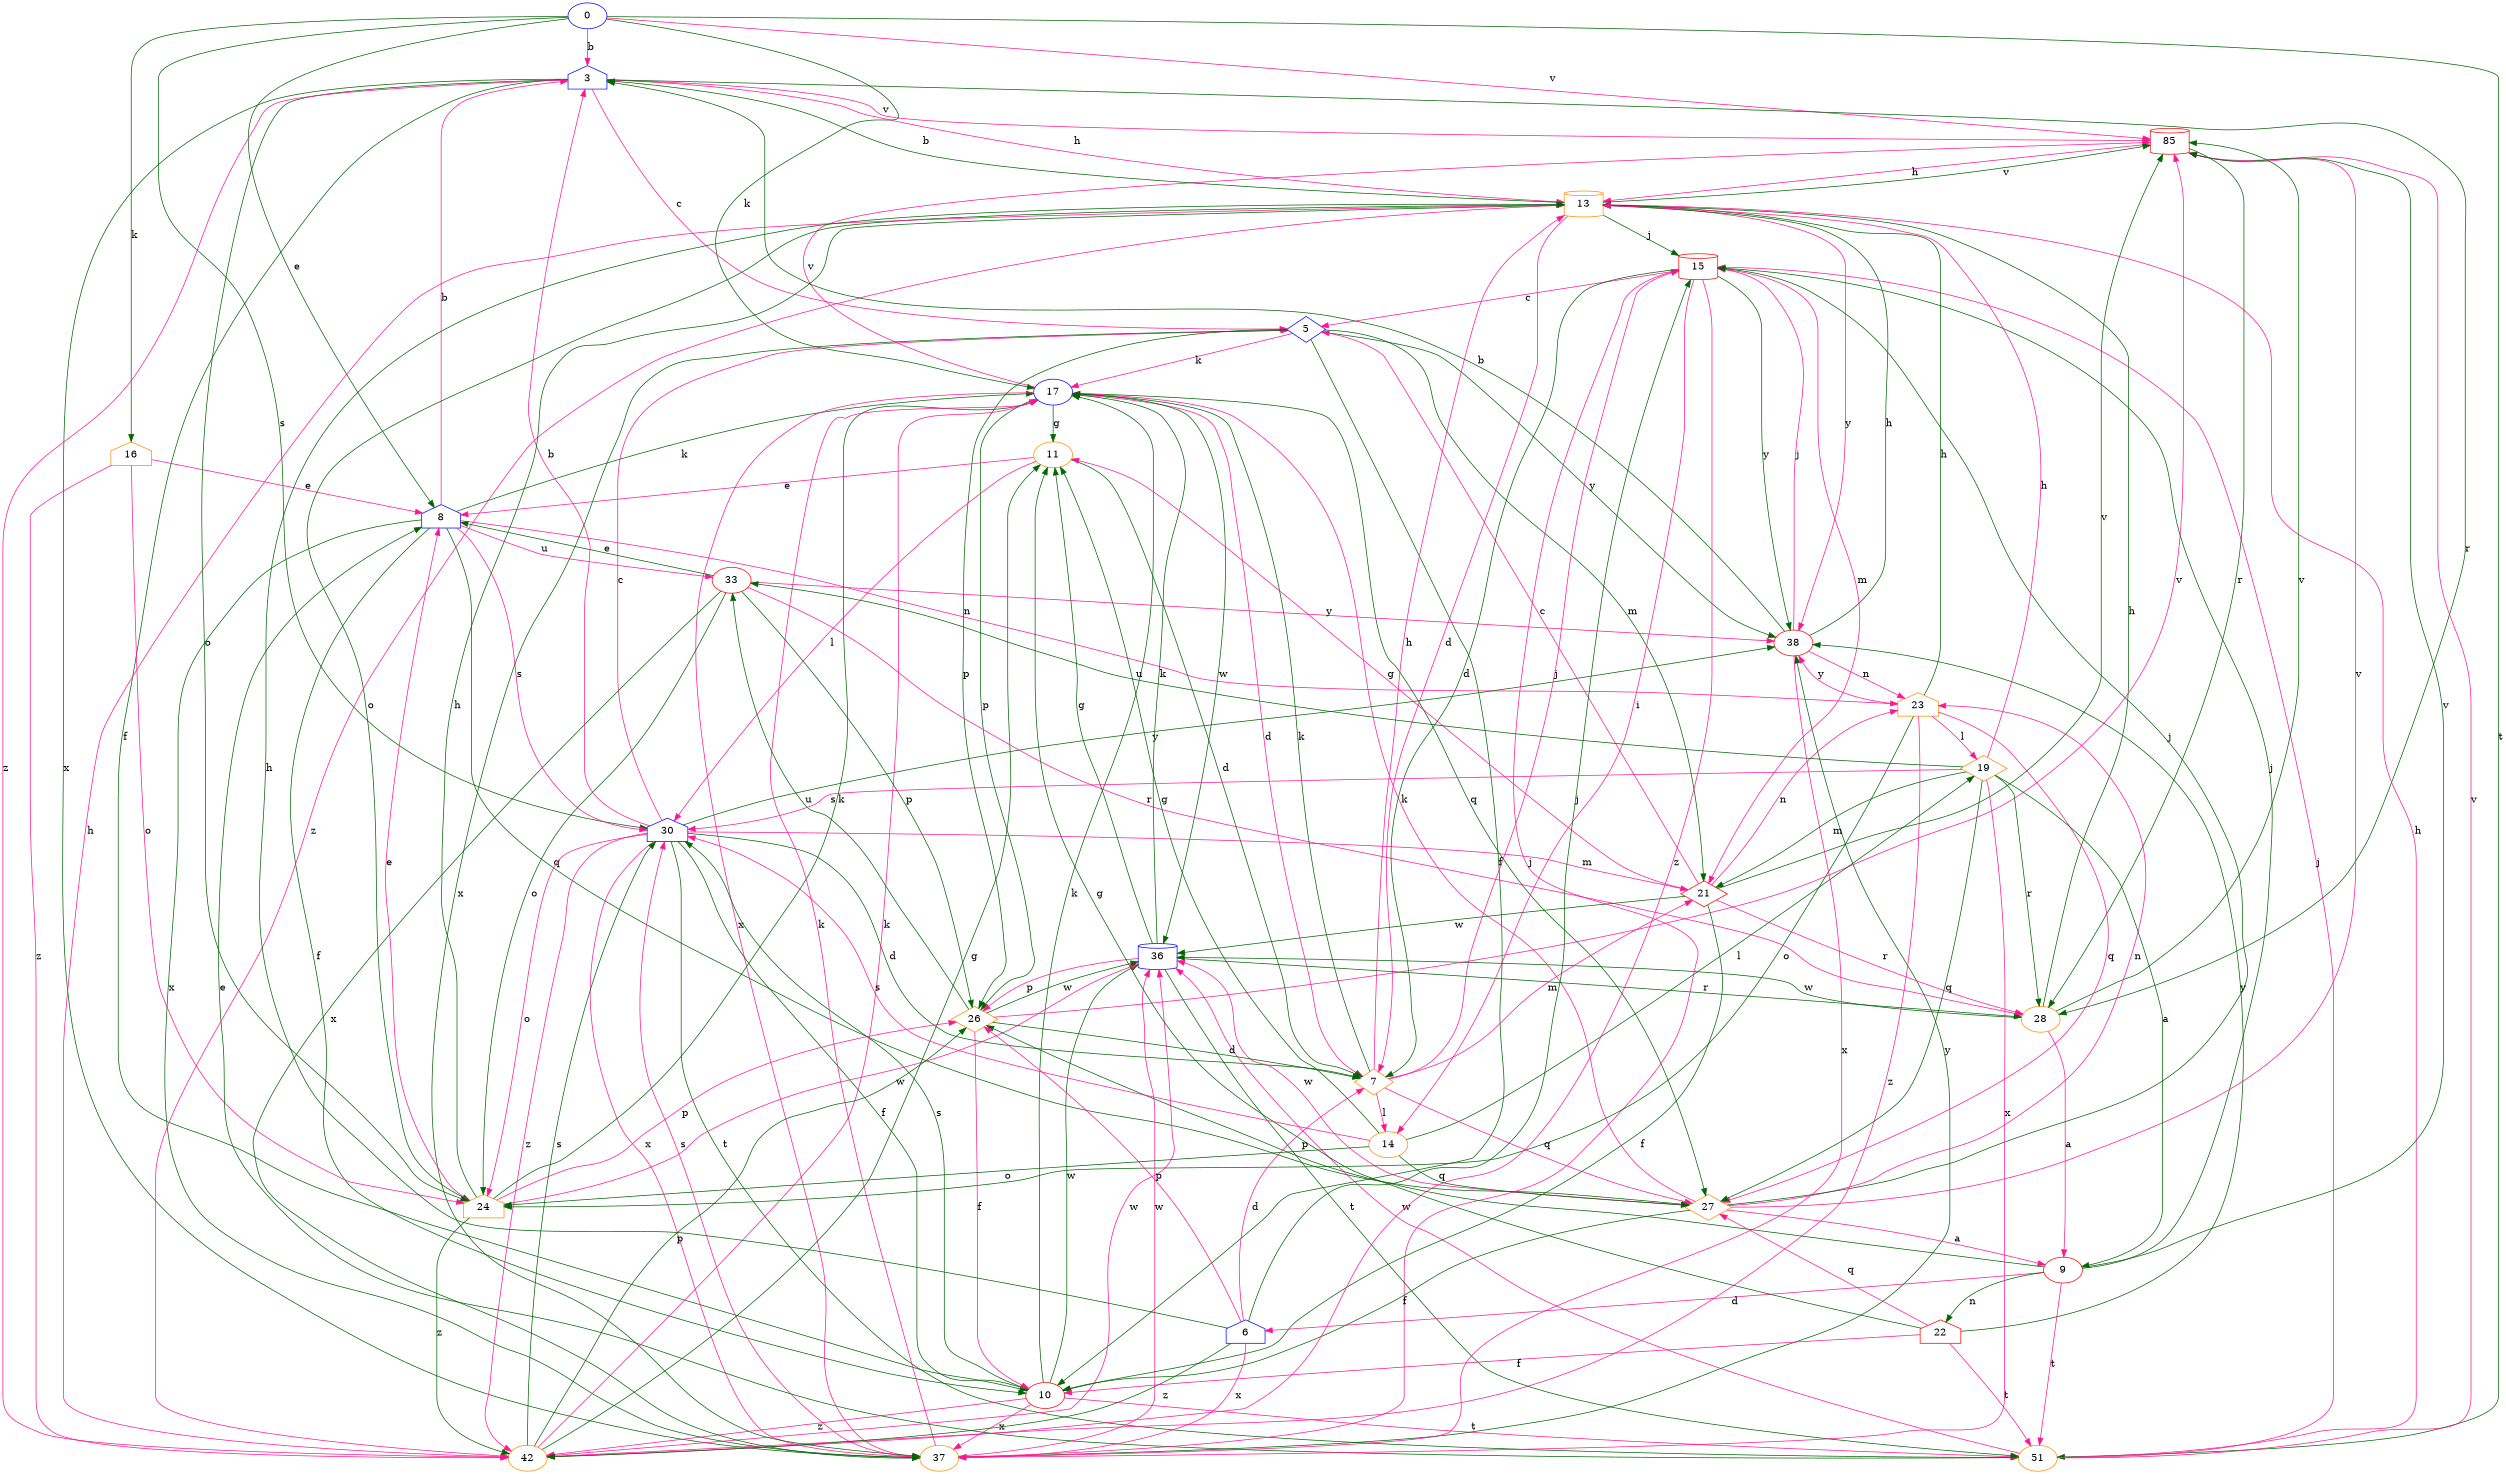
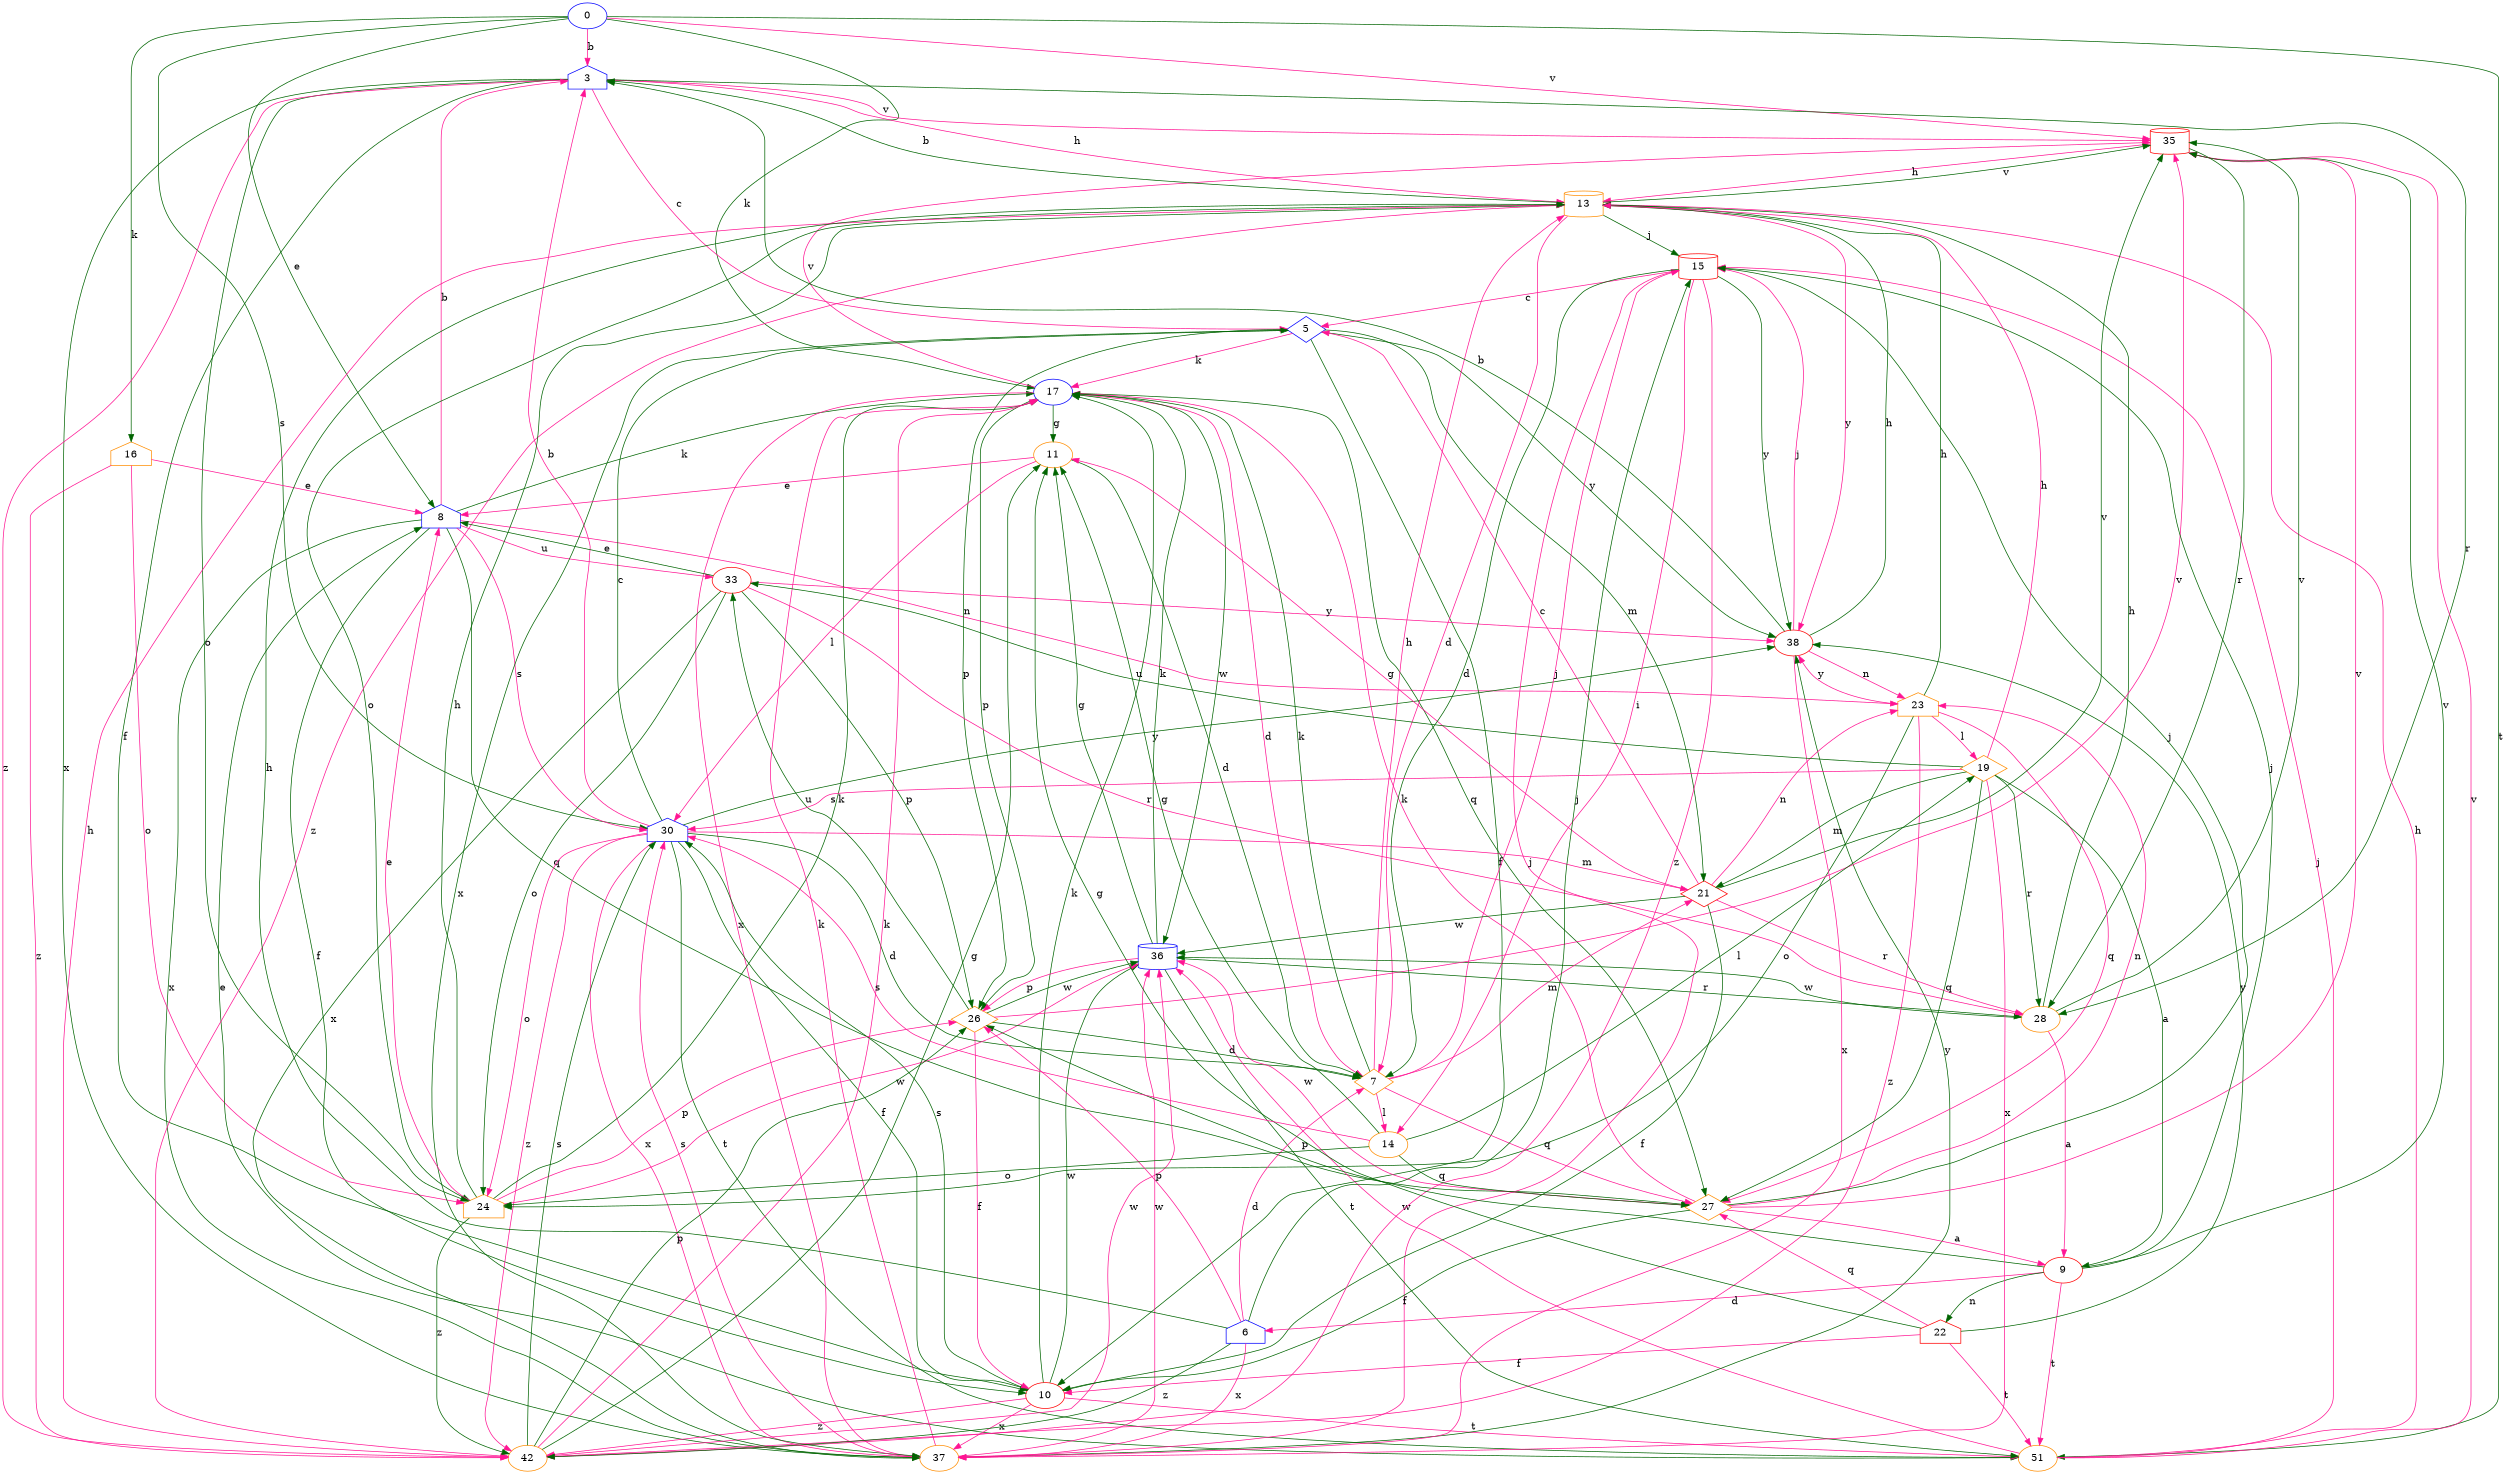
  strict digraph {
    node [color=darkorange shape=ellipse]
    edge [color=deeppink]
    0 [color=blue]
    n2 [color=blue label=3 shape=house]
    8 [color=blue shape=house]
    16 [shape=house]
    17 [color=blue]
    30 [color=blue shape=house]
    n7 [label=51]
-   35 [color=red shape=cylinder label=85]
+   35 [color=red shape=cylinder]
    5 [color=blue shape=diamond]
    10 [color=red]
    13 [shape=cylinder]
    24 [shape=house]
    28
    37
    42
    27 [shape=diamond]
    23 [shape=house]
    33 [color=red]
    26 [shape=diamond]
    7 [shape=diamond]
    36 [color=blue shape=cylinder]
    11
    21 [color=red shape=diamond]
    38 [color=red]
    15 [color=red shape=cylinder]
    n26 [color=red label=9]
    6 [color=blue shape=house]
    22 [color=red shape=house]
    14
    19 [shape=diamond]
    0 -> n2 [label=b]
    0 -> 8 [color=darkgreen label=e]
    0 -> 16 [color=darkgreen label=k]
    0 -> 17 [color=darkgreen label=k]
    0 -> 30 [color=darkgreen label=s]
    0 -> n7 [color=darkgreen label=t]
    0 -> 35 [label=v]
    n2 -> 35 [label=v]
    n2 -> 5 [label=c]
    n2 -> 10 [color=darkgreen label=f]
    n2 -> 13 [label=h]
    n2 -> 24 [color=darkgreen label=o]
    n2 -> 28 [color=darkgreen label=r]
    n2 -> 37 [color=darkgreen label=x]
    n2 -> 42 [label=z]
    8 -> n2 [label=b]
    8 -> 17 [color=darkgreen label=k]
    8 -> 30 [label=s]
    8 -> 10 [color=darkgreen label=f]
    8 -> 37 [color=darkgreen label=x]
    8 -> 27 [color=darkgreen label=q]
    8 -> 23 [label=n]
    8 -> 33 [label=u]
    16 -> 8 [label=e]
    16 -> 24 [label=o]
    16 -> 42 [label=z]
    17 -> 35 [label=v]
    17 -> 37 [label=x]
    17 -> 27 [color=darkgreen label=q]
    17 -> 26 [color=darkgreen label=p]
    17 -> 7 [label=d]
    17 -> 36 [color=darkgreen label=w]
    17 -> 11 [color=darkgreen label=g]
    30 -> n2 [label=b]
    30 -> n7 [color=darkgreen label=t]
-   30 -> 5 [label=c]
+   30 -> 5 [color=darkgreen label=c]
    30 -> 10 [color=darkgreen label=f]
    30 -> 24 [label=o]
    30 -> 37 [label=x]
    30 -> 42 [label=z]
    30 -> 7 [color=darkgreen label=d]
    30 -> 21 [label=m]
    30 -> 38 [color=darkgreen label=y]
    n7 -> 8 [color=darkgreen label=e]
    n7 -> 35 [label=v]
    n7 -> 13 [label=h]
    n7 -> 36 [label=w]
    n7 -> 15 [label=j]
    35 -> 13 [label=h]
    35 -> 28 [color=darkgreen label=r]
    5 -> 17 [label=k]
    5 -> 10 [color=darkgreen label=f]
    5 -> 37 [color=darkgreen label=x]
    5 -> 26 [color=darkgreen label=p]
    5 -> 21 [color=darkgreen label=m]
    5 -> 38 [color=darkgreen label=y]
    10 -> 17 [color=darkgreen label=k]
    10 -> 30 [color=darkgreen label=s]
    10 -> n7 [label=t]
    10 -> 37 [label=x]
    10 -> 42 [label=z]
    10 -> 36 [color=darkgreen label=w]
    13 -> n2 [color=darkgreen label=b]
    13 -> 35 [color=darkgreen label=v]
    13 -> 24 [color=darkgreen label=o]
    13 -> 42 [label=z]
    13 -> 7 [label=d]
    13 -> 38 [label=y]
    13 -> 15 [color=darkgreen label=j]
    24 -> 8 [label=e]
    24 -> 17 [color=darkgreen label=k]
    24 -> 13 [color=darkgreen label=h]
    24 -> 42 [color=darkgreen label=z]
    24 -> 26 [label=p]
    24 -> 36 [label=w]
    28 -> 35 [color=darkgreen label=v]
    28 -> 13 [color=darkgreen label=h]
    28 -> 36 [color=darkgreen label=w]
    28 -> n26 [label=a]
    37 -> 17 [label=k]
    37 -> 30 [label=s]
    37 -> 36 [label=w]
    37 -> 38 [color=darkgreen label=y]
    37 -> 15 [label=j]
    42 -> 17 [label=k]
    42 -> 30 [color=darkgreen label=s]
    42 -> 13 [label=h]
    42 -> 26 [color=darkgreen label=p]
    42 -> 36 [label=w]
    42 -> 11 [color=darkgreen label=g]
    27 -> 17 [label=k]
    27 -> 35 [label=v]
    27 -> 10 [color=darkgreen label=f]
    27 -> 23 [label=n]
    27 -> 36 [label=w]
    27 -> 15 [color=darkgreen label=j]
    27 -> n26 [label=a]
    23 -> 13 [color=darkgreen label=h]
    23 -> 24 [color=darkgreen label=o]
    23 -> 42 [label=z]
    23 -> 27 [label=q]
    23 -> 38 [label=y]
    23 -> 19 [label=l]
    33 -> 8 [color=darkgreen label=e]
    33 -> 24 [color=darkgreen label=o]
    33 -> 28 [label=r]
    33 -> 37 [color=darkgreen label=x]
    33 -> 26 [color=darkgreen label=p]
    33 -> 38 [label=y]
    26 -> 35 [label=v]
    26 -> 10 [label=f]
    26 -> 33 [color=darkgreen label=u]
    26 -> 7 [color=darkgreen label=d]
    26 -> 36 [color=darkgreen label=w]
    7 -> 17 [color=darkgreen label=k]
    7 -> 13 [label=h]
    7 -> 27 [label=q]
    7 -> 21 [label=m]
    7 -> 15 [label=j]
    7 -> 14 [label=l]
    36 -> 17 [color=darkgreen label=k]
    36 -> n7 [color=darkgreen label=t]
    36 -> 28 [color=darkgreen label=r]
    36 -> 26 [label=p]
    36 -> 11 [color=darkgreen label=g]
    11 -> 8 [label=e]
    11 -> 30 [label=l]
    11 -> 7 [color=darkgreen label=d]
    21 -> 35 [color=darkgreen label=v]
    21 -> 5 [label=c]
    21 -> 10 [color=darkgreen label=f]
    21 -> 28 [label=r]
    21 -> 23 [label=n]
    21 -> 36 [color=darkgreen label=w]
    21 -> 11 [label=g]
    38 -> n2 [color=darkgreen label=b]
    38 -> 13 [color=darkgreen label=h]
    38 -> 37 [label=x]
    38 -> 23 [label=n]
    38 -> 15 [label=j]
    15 -> 5 [label=c]
    15 -> 42 [label=z]
    15 -> 7 [color=darkgreen label=d]
-   15 -> 21 [label=m]
    15 -> 38 [color=darkgreen label=y]
    15 -> 14 [label=i]
    n26 -> n7 [label=t]
    n26 -> 35 [color=darkgreen label=v]
    n26 -> 26 [color=darkgreen label=p]
    n26 -> 15 [color=darkgreen label=j]
    n26 -> 6 [label=d]
    n26 -> 22 [color=darkgreen label=n]
    6 -> 13 [color=darkgreen label=h]
    6 -> 37 [label=x]
    6 -> 42 [color=darkgreen label=z]
    6 -> 26 [label=p]
    6 -> 7 [label=d]
    6 -> 15 [color=darkgreen label=j]
    22 -> n7 [label=t]
    22 -> 10 [label=f]
    22 -> 27 [label=q]
    22 -> 11 [color=darkgreen label=g]
    22 -> 38 [color=darkgreen label=y]
    14 -> 30 [label=s]
    14 -> 24 [color=darkgreen label=o]
    14 -> 27 [color=darkgreen label=q]
    14 -> 11 [color=darkgreen label=g]
    14 -> 19 [color=darkgreen label=l]
    19 -> 30 [label=s]
    19 -> 13 [label=h]
    19 -> 28 [color=darkgreen label=r]
    19 -> 37 [label=x]
    19 -> 27 [color=darkgreen label=q]
    19 -> 33 [color=darkgreen label=u]
    19 -> 21 [color=darkgreen label=m]
    19 -> n26 [color=darkgreen label=a]
  }
